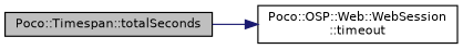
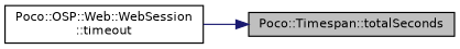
  digraph {
    rankdir=RL
    node [color=black fontname=Helvetica fontsize=10 shape=record style=filled]
    n1 [fillcolor=grey75 fontcolor=black height=0.2 label="Poco::Timespan::totalSeconds" width=0.4]
    n2 [fillcolor=white height=0.2 label="Poco::OSP::Web::WebSession\l::timeout" width=0.4]
-   n2 -> n1 [color=midnightblue dir=back fontname=Helvetica fontsize=10 labelfontname=Helvetica labelfontsize=10 style=solid]
+   n1 -> n2 [color=midnightblue dir=back fontname=Helvetica fontsize=10 labelfontname=Helvetica labelfontsize=10 style=solid]
  }
